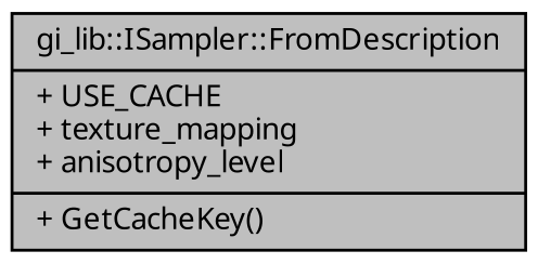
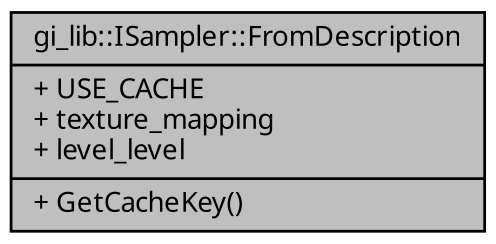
  digraph {
    fontname="Noto Sans"
-   n1 [color=black fillcolor=grey75 fontcolor=black fontname="Noto Sans" fontsize=10 height=0.2 label="{gi_lib::ISampler::FromDescription\n|+ USE_CACHE\l+ texture_mapping\l+ anisotropy_level\l|+ GetCacheKey()\l}" shape=record style=filled width=0.4]
+   n1 [color=black fillcolor=grey75 fontcolor=black fontname="Noto Sans" fontsize=10 height=0.2 label="{gi_lib::ISampler::FromDescription\n|+ USE_CACHE\l+ texture_mapping\l+ level_level\l|+ GetCacheKey()\l}" shape=record style=filled width=0.4]
  }
